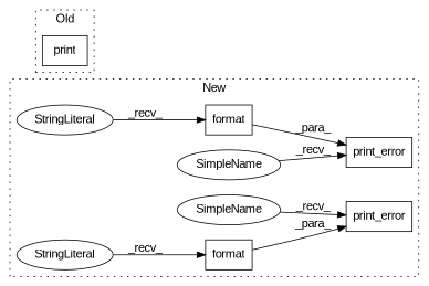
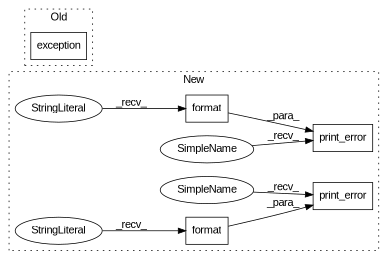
  digraph {
    rankdir=LR
    fontname="Liberation Sans"
    node [a=32 l="7,1" shape=box fontname="Liberation Sans"]
    edge [fontname="Liberation Sans"]
    n1 [label=format s="6175,6183"]
    n2 [a=45 l=21 label=StringLiteral s=6153 shape=ellipse]
    n3 [l="12,1" label=print_error s="6141,6184"]
    n4 [l="12,1" label=print_error s="6047,6124"]
    n5 [label=format s="6106,6123"]
    n6 [a=45 l=46 label=StringLiteral s=6059 shape=ellipse]
    n7 [a=42 l=7 label=SimpleName s=6133 shape=ellipse]
    n8 [a=42 l=7 label=SimpleName s=6039 shape=ellipse]
-   n9 [l="10,1" label=print s="5487,5498"]
+   n9 [l="10,1" label=exception s="5487,5498"]
    subgraph cluster_1 {
      label=New
      style=dotted
      n1
      n2
      n3
      n4
      n5
      n6
      n7
      n8
    }
    subgraph cluster_2 {
      label=Old
      style=dotted
      n9
    }
    n1 -> n3 [label=_para_]
    n2 -> n1 [label=_recv_]
    n5 -> n4 [label=_para_]
    n6 -> n5 [label=_recv_]
    n7 -> n3 [label=_recv_]
    n8 -> n4 [label=_recv_]
  }
